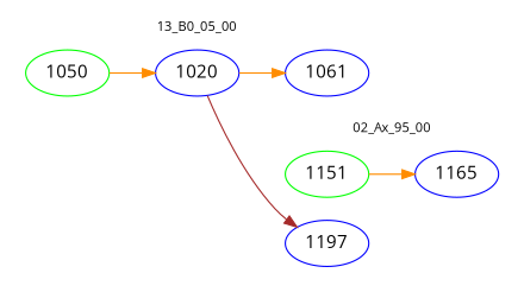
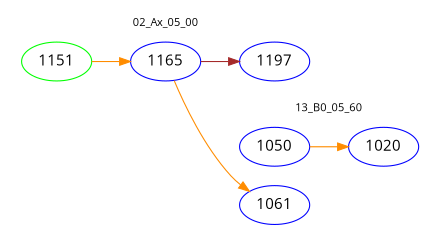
  digraph {
    fontname="Open Sans"
    rankdir=LR
    node [color=blue fontname="Open Sans"]
    edge [color=darkorange fontname="Open Sans"]
    n1 [color=green label=1151]
    n2 [label=1165]
    n3 [label=1197]
-   n4 [color=green label=1050]
+   n4 [label=1050]
    n5 [label=1020]
    n6 [label=1061]
    subgraph cluster_1 {
      color=white
      fontsize=10
-     label="02_Ax_95_00"
+     label="02_Ax_05_00"
      n1
      n2
      n3
    }
    subgraph cluster_2 {
      color=white
      fontsize=10
-     label="13_B0_05_00"
+     label="13_B0_05_60"
      n4
      n5
      n6
    }
    n1 -> n2
-   n5 -> n3 [color=brown]
+   n2 -> n3 [color=brown]
    n4 -> n5
-   n5 -> n6
+   n2 -> n6
  }
